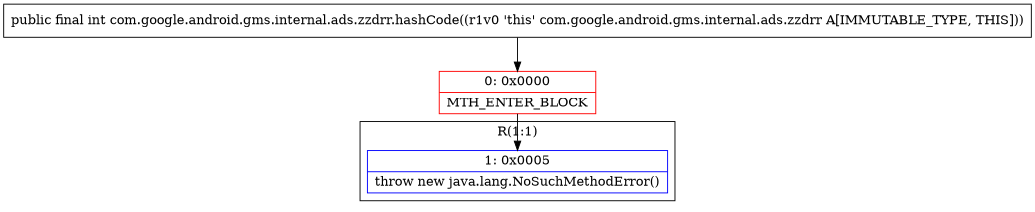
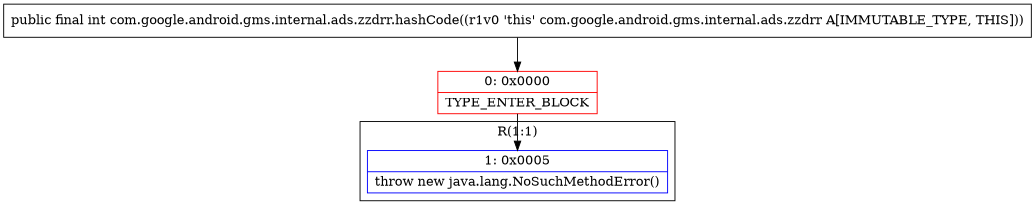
  digraph {
    node [shape=record]
    n1 [color=blue label="{1\:\ 0x0005|throw new java.lang.NoSuchMethodError()\l}"]
-   n2 [color=red label="{0\:\ 0x0000|MTH_ENTER_BLOCK\l}"]
+   n2 [color=red label="{0\:\ 0x0000|TYPE_ENTER_BLOCK\l}"]
    n3 [label="{public final int com.google.android.gms.internal.ads.zzdrr.hashCode((r1v0 'this' com.google.android.gms.internal.ads.zzdrr A[IMMUTABLE_TYPE, THIS])) }"]
    subgraph cluster_1 {
      label="R(1:1)"
      n1
    }
    n2 -> n1
    n3 -> n2
  }
